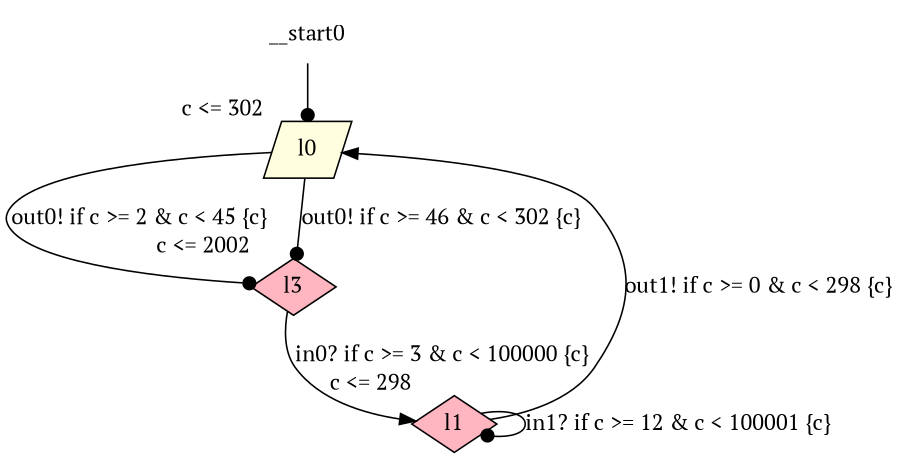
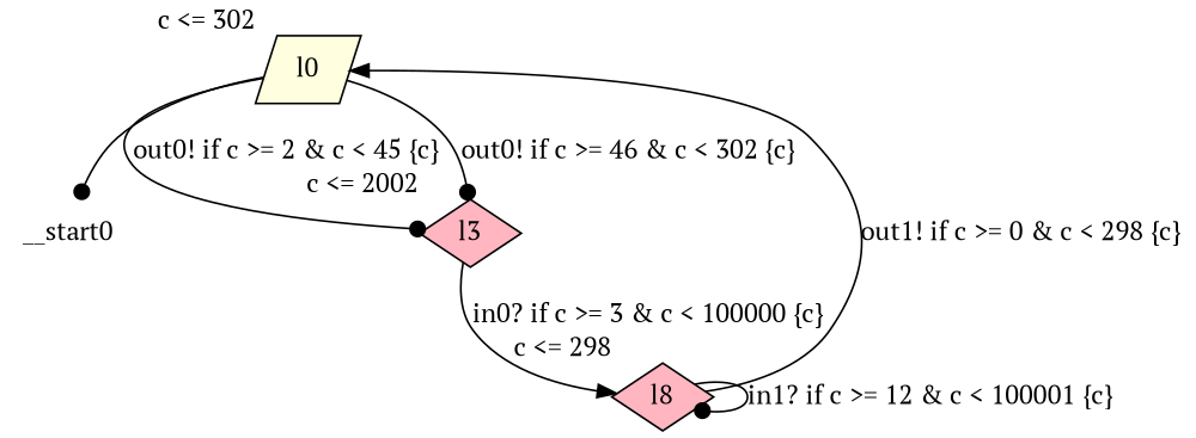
  digraph {
    fontname="PT Serif"
    node [fillcolor=lightpink fontname="PT Serif" shape=diamond style=filled margin=0]
    edge [arrowhead=dot fontname="PT Serif"]
    __start0 [fillcolor=white shape=none margin=""]
    n2 [fillcolor=lightyellow label=l0 shape=parallelogram xlabel="c <= 302"]
    n3 [label=l3 xlabel="c <= 2002"]
-   n4 [label=l1 xlabel="c <= 298"]
-   __start0 -> n2
+   n4 [label=l8 xlabel="c <= 298"]
+   n2 -> __start0
    n2 -> n3 [label="out0! if c >= 2 & c < 45 {c} "]
    n2 -> n3 [label="out0! if c >= 46 & c < 302 {c} "]
    n3 -> n4 [arrowhead=normal label="in0? if c >= 3 & c < 100000 {c} "]
    n4 -> n2 [arrowhead=normal label="out1! if c >= 0 & c < 298 {c} "]
    n4 -> n4 [label="in1? if c >= 12 & c < 100001 {c} "]
  }
